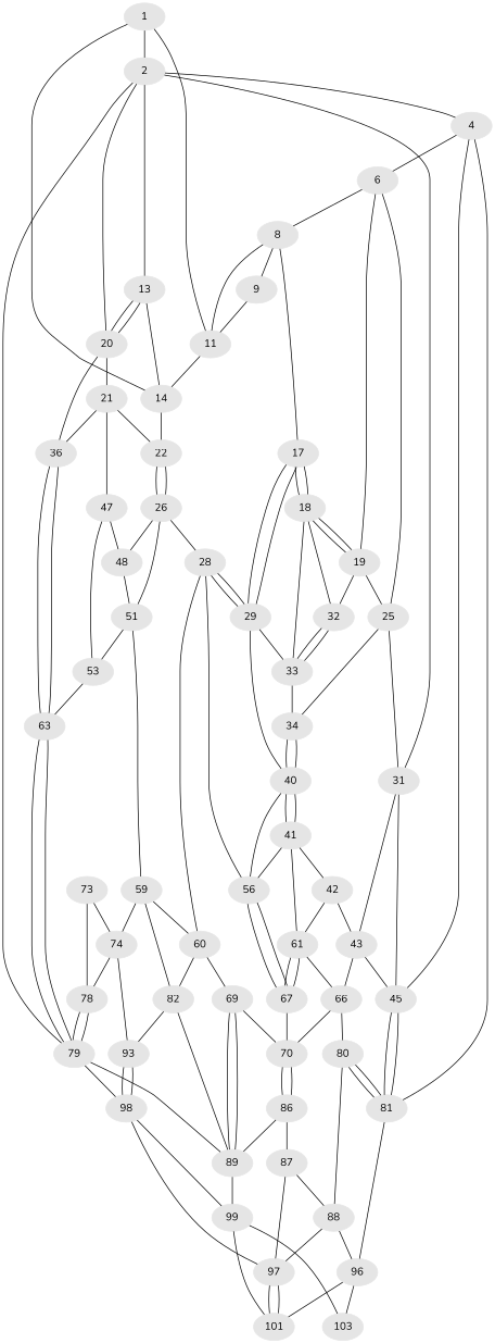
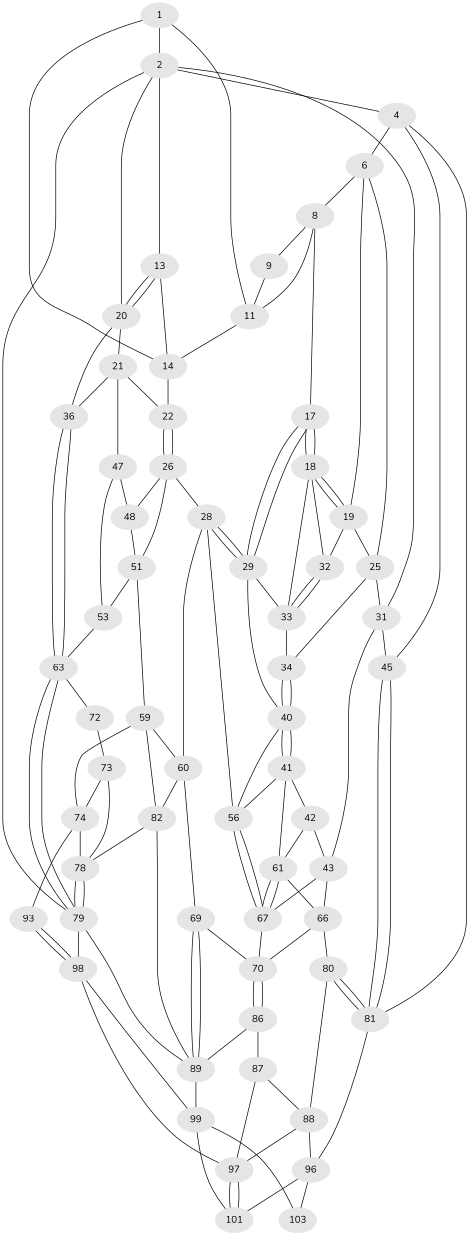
  graph {
    fontname=Nunito
    node [color=gray90 fontname=Nunito style=filled]
    edge [fontname=Nunito]
    1 [super="+10"]
    2 [super="+3"]
    11 [super="+12"]
    14 [super="+16"]
    4 [super="+5"]
    13
    20 [super="+23"]
    79 [super="+83"]
    31 [super="+44"]
    22
    6 [super="+7"]
    45 [super="+46"]
    81 [super="+84"]
    21 [super="+37"]
    36
    89 [super="+92"]
    98 [super="+104"]
    8 [super="+15"]
    19 [super="+24"]
    25 [super="+30"]
    43 [super="+65"]
    96 [super="+102"]
    9
    17
    32
    34
    18 [super="+35"]
    29 [super="+39"]
    26 [super="+27"]
    33 [super="+38"]
    40 [super="+50"]
    47 [super="+52"]
    63 [super="+64"]
    48 [super="+49"]
    53
    28 [super="+55"]
    51 [super="+54"]
    56 [super="+57"]
    60 [super="+68"]
    59 [super="+75"]
    67
    82 [super="+91"]
    69
    41 [super="+58"]
    66 [super="+76"]
+   72
    42
    61 [super="+62"]
    70 [super="+71"]
    80
    74 [super="+85"]
    78
    93
    73 [super="+77"]
    86 [super="+90"]
    88 [super="+95"]
    99 [super="+100"]
    87 [super="+94"]
    97
    101
    103
    1 -- 2
    1 -- 11
    1 -- 14
    2 -- 4
    2 -- 13
    2 -- 20
    2 -- 79
    2 -- 31
    11 -- 14
    14 -- 22
    4 -- 6
    4 -- 45
    4 -- 81
    13 -- 14
    13 -- 20
    13 -- 20
    20 -- 21
    20 -- 36
    79 -- 89
    79 -- 98
    31 -- 45
    31 -- 43
    22 -- 26
    22 -- 26
    6 -- 8
    6 -- 19
    6 -- 25
    45 -- 81
    45 -- 81
    81 -- 96
    21 -- 22
    21 -- 36
    21 -- 47
    36 -- 63
    36 -- 63
    89 -- 99
    98 -- 99
    98 -- 97
    8 -- 11
    8 -- 9
    8 -- 17
    19 -- 25
    19 -- 32
    25 -- 31
    25 -- 34
-   43 -- 45
+   43 -- 67
    43 -- 66
    96 -- 101
    96 -- 103
    9 -- 11
    17 -- 18
    17 -- 18
    17 -- 29
    17 -- 29
    32 -- 33
    32 -- 33
    34 -- 40
    34 -- 40
    18 -- 19
    18 -- 19
    18 -- 32
    18 -- 33
    29 -- 33
    29 -- 40
    26 -- 48
    26 -- 28
    26 -- 51
    33 -- 34
    40 -- 56
    40 -- 41
    40 -- 41
    47 -- 48 [weight=2]
    47 -- 53
    63 -- 79
    63 -- 79
+   63 -- 72
    48 -- 51
    53 -- 63
    28 -- 29
    28 -- 29
    28 -- 56
    28 -- 60
    51 -- 53
    51 -- 59
    56 -- 67
    56 -- 67
    60 -- 82
    60 -- 69
    59 -- 60
    59 -- 82
    59 -- 74
    67 -- 70
    82 -- 89
-   82 -- 93
+   82 -- 78
    69 -- 89
    69 -- 89
    69 -- 70
    41 -- 56
    41 -- 42
    41 -- 61
    66 -- 70
    66 -- 80
+   72 -- 73 [weight=2]
    42 -- 43
    42 -- 61
    61 -- 67
    61 -- 67
    61 -- 66
    70 -- 86
    70 -- 86
    80 -- 81
    80 -- 81
    80 -- 88
    74 -- 78
    74 -- 93
    78 -- 79
    78 -- 79
    93 -- 98
    93 -- 98
    73 -- 74
    73 -- 78
    86 -- 89
    86 -- 87 [weight=2]
    88 -- 96
    88 -- 97
    99 -- 101
    99 -- 103
    87 -- 88
    87 -- 97
    97 -- 101
    97 -- 101
  }
